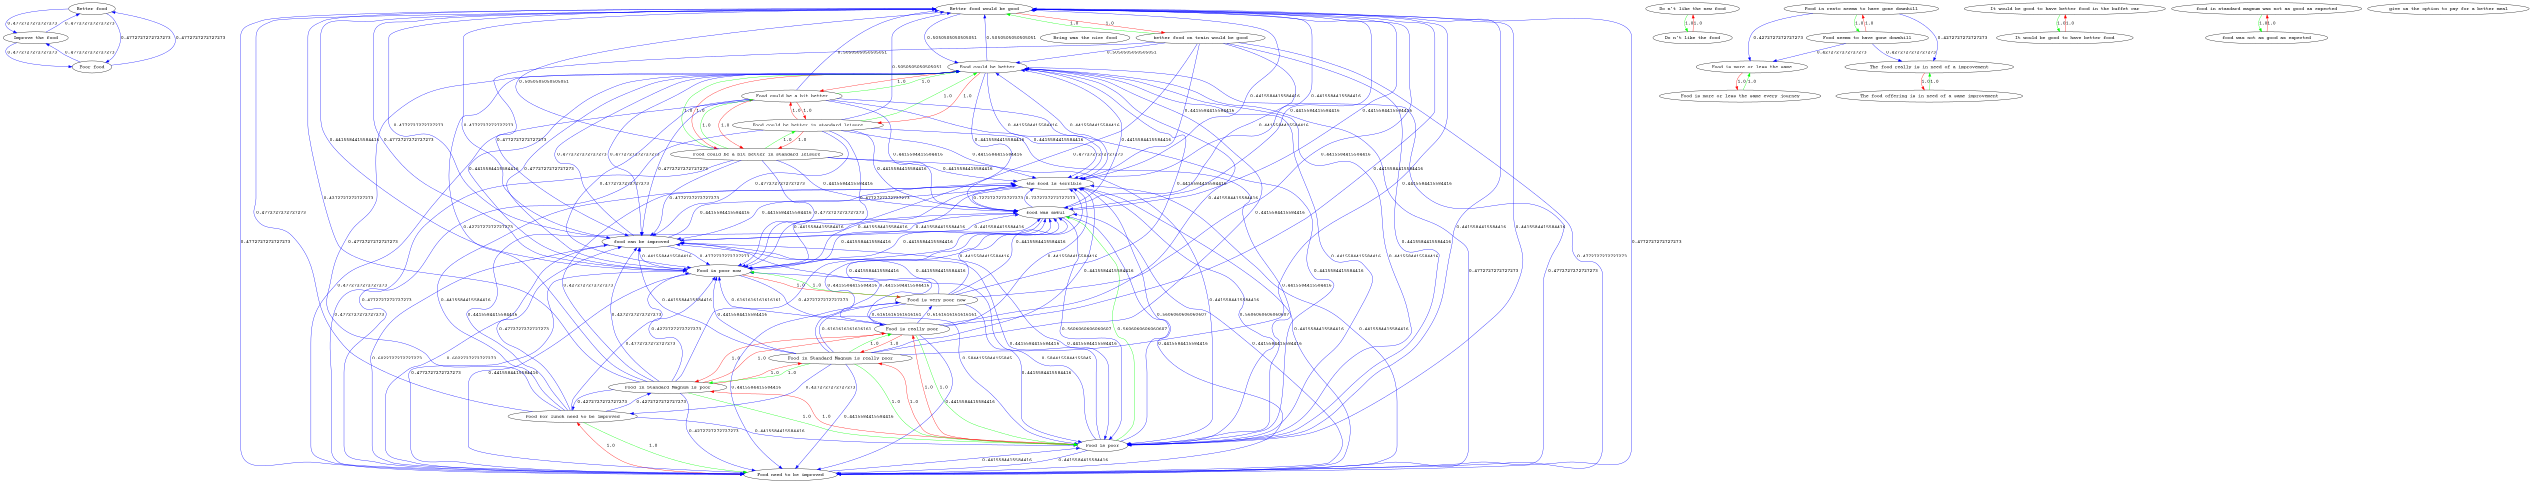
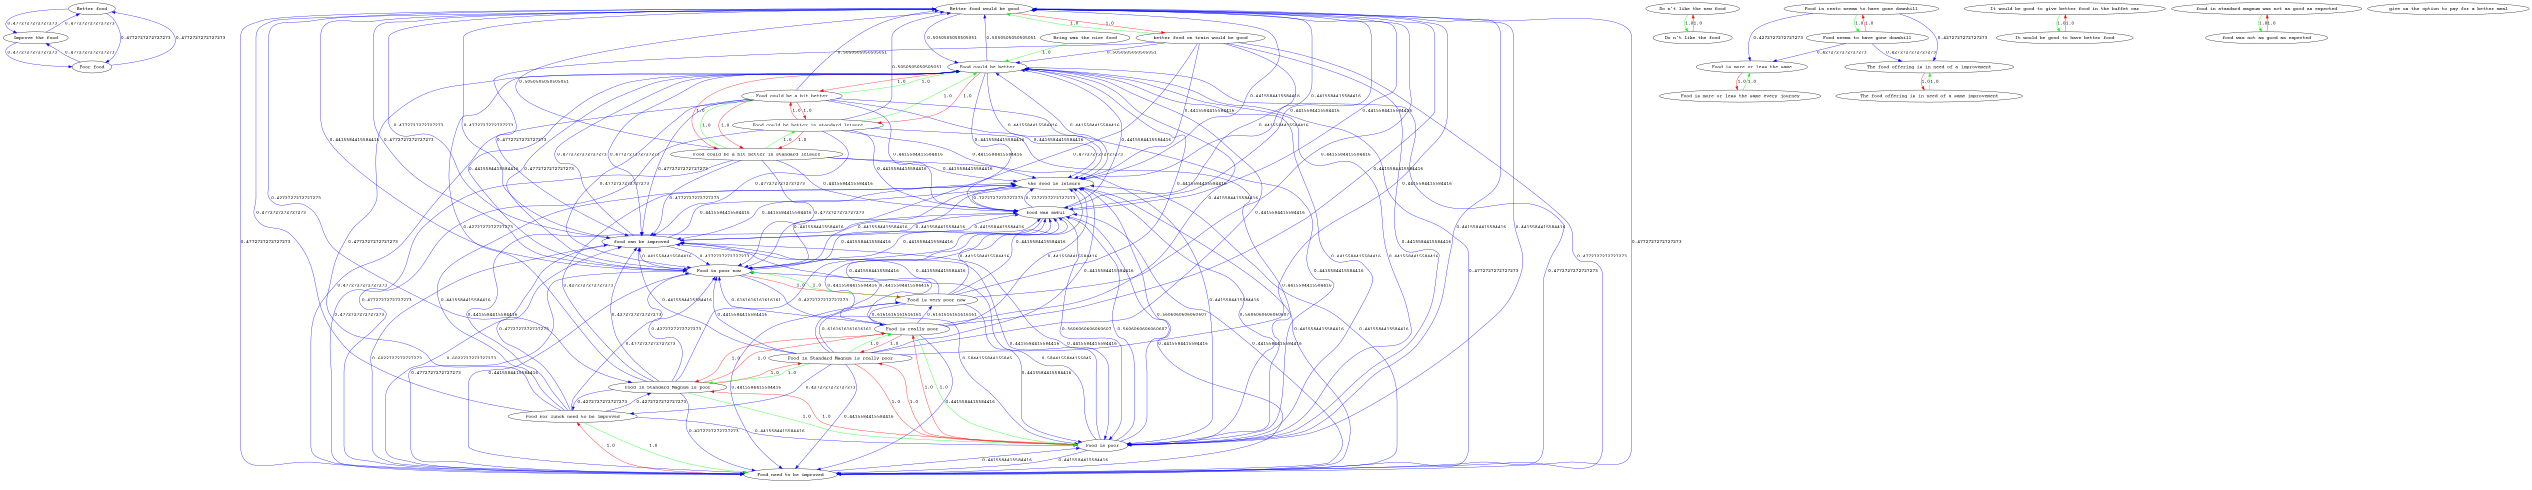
  digraph {
    fontname="Courier Prime"
    node [fontname="Courier Prime"]
    edge [color=blue fontname="Courier Prime"]
    "Better food"
    "Improve the food"
    "Poor food"
    "Better food would be good"
    "Food could be better"
    "Food need to be improved"
    "Food is poor"
    "Food is poor now"
    "better food on train would be good"
    "food can be improved"
    "food was awful"
-   "the food is terrible"
+   "the food is terrible" [label="the food is leisure"]
    "Food could be a bit better in standard leisure"
    "Food could be better in standard leisure"
    "Food could be a bit better"
    "Food for lunch need to be improved"
    "Food in Standard Magnum is poor"
    "Food in Standard Magnum is really poor"
    "Food is really poor"
    "Food is very poor now"
    n21 [label="Bring was the nice food"]
    "Do n't like the new food"
    "Do n't like the food"
    "Food in resto seems to have gone downhill"
    "Food seems to have gone downhill"
    "Food is more or less the same"
-   "The food offering is in need of a improvement" [label="The food really is in need of a improvement"]
+   "The food offering is in need of a improvement"
    "Food is more or less the same every journey"
    n29 [label="The food offering is in need of a same improvement"]
-   "It would be good to have better food in the buffet car"
+   "It would be good to have better food in the buffet car" [label="It would be good to give better food in the buffet car"]
    "It would be good to have better food"
    "food in standard magnum was not as good as expected"
    "food was not as good as expected"
    "give us the option to pay for a better meal"
    "Better food" -> "Improve the food" [label=0.4772727272727273]
    "Better food" -> "Poor food" [label=0.4772727272727273]
    "Improve the food" -> "Better food" [label=0.4772727272727273]
    "Improve the food" -> "Poor food" [label=0.4772727272727273]
    "Poor food" -> "Better food" [label=0.4772727272727273]
    "Poor food" -> "Improve the food" [label=0.4772727272727273]
    "Better food would be good" -> "Food could be better" [label=0.5050505050505051]
    "Better food would be good" -> "Food need to be improved" [label=0.4772727272727273]
    "Better food would be good" -> "Food is poor" [label=0.4415584415584416]
    "Better food would be good" -> "Food is poor now" [label=0.4772727272727273]
    "Better food would be good" -> "better food on train would be good" [color=red label=1.0]
    "Better food would be good" -> "food can be improved" [label=0.4772727272727273]
    "Better food would be good" -> "food was awful" [label=0.4415584415584416]
    "Better food would be good" -> "the food is terrible" [label=0.4415584415584416]
    "Food could be better" -> "Better food would be good" [label=0.5050505050505051]
    "Food could be better" -> "Food need to be improved" [label=0.4772727272727273]
    "Food could be better" -> "Food is poor" [label=0.4415584415584416]
    "Food could be better" -> "Food is poor now" [label=0.4772727272727273]
    "Food could be better" -> "food can be improved" [label=0.4772727272727273]
    "Food could be better" -> "food was awful" [label=0.4415584415584416]
    "Food could be better" -> "the food is terrible" [label=0.4415584415584416]
    "Food could be better" -> "Food could be a bit better in standard leisure" [color=red label=1.0]
    "Food could be better" -> "Food could be better in standard leisure" [color=red label=1.0]
    "Food could be better" -> "Food could be a bit better" [color=red label=1.0]
    "Food need to be improved" -> "Better food would be good" [label=0.4772727272727273]
    "Food need to be improved" -> "Food could be better" [label=0.4772727272727273]
    "Food need to be improved" -> "Food is poor" [label=0.4415584415584416]
    "Food need to be improved" -> "Food is poor now" [label=0.4772727272727273]
    "Food need to be improved" -> "food can be improved" [label=0.6022727272727273]
    "Food need to be improved" -> "food was awful" [label=0.4415584415584416]
    "Food need to be improved" -> "the food is terrible" [label=0.4415584415584416]
    "Food need to be improved" -> "Food for lunch need to be improved" [color=red label=1.0]
    "Food is poor" -> "Better food would be good" [label=0.4415584415584416]
    "Food is poor" -> "Food could be better" [label=0.4415584415584416]
    "Food is poor" -> "Food need to be improved" [label=0.4415584415584416]
    "Food is poor" -> "Food is poor now" [label=0.5844155844155845]
    "Food is poor" -> "food can be improved" [label=0.4415584415584416]
-   "Food is poor" -> "food was awful" [color=green label=0.5606060606060607]
+   "Food is poor" -> "food was awful" [label=0.5606060606060607]
    "Food is poor" -> "the food is terrible" [label=0.5606060606060607]
    "Food is poor" -> "Food in Standard Magnum is poor" [color=red label=1.0]
    "Food is poor" -> "Food in Standard Magnum is really poor" [color=red label=1.0]
    "Food is poor" -> "Food is really poor" [color=red label=1.0]
    "Food is poor now" -> "Better food would be good" [label=0.4415584415584416]
    "Food is poor now" -> "Food could be better" [label=0.4415584415584416]
    "Food is poor now" -> "Food need to be improved" [label=0.4415584415584416]
    "Food is poor now" -> "Food is poor" [label=0.5844155844155845]
    "Food is poor now" -> "food can be improved" [label=0.4415584415584416]
    "Food is poor now" -> "food was awful" [label=0.4415584415584416]
    "Food is poor now" -> "the food is terrible" [label=0.4415584415584416]
    "Food is poor now" -> "Food is very poor now" [color=red label=1.0]
    "better food on train would be good" -> "Better food would be good" [color=green label=1.0]
    "better food on train would be good" -> "Food could be better" [label=0.5050505050505051]
    "better food on train would be good" -> "Food need to be improved" [label=0.4772727272727273]
    "better food on train would be good" -> "Food is poor" [label=0.4415584415584416]
    "better food on train would be good" -> "Food is poor now" [label=0.4772727272727273]
    "better food on train would be good" -> "food can be improved" [label=0.4772727272727273]
    "better food on train would be good" -> "food was awful" [label=0.4415584415584416]
    "better food on train would be good" -> "the food is terrible" [label=0.4415584415584416]
    "food can be improved" -> "Better food would be good" [label=0.4772727272727273]
    "food can be improved" -> "Food could be better" [label=0.4772727272727273]
    "food can be improved" -> "Food need to be improved" [label=0.6022727272727273]
    "food can be improved" -> "Food is poor" [label=0.4415584415584416]
    "food can be improved" -> "Food is poor now" [label=0.4772727272727273]
    "food can be improved" -> "food was awful" [label=0.4415584415584416]
    "food can be improved" -> "the food is terrible" [label=0.4415584415584416]
    "food was awful" -> "Better food would be good" [label=0.4415584415584416]
    "food was awful" -> "Food could be better" [label=0.4415584415584416]
    "food was awful" -> "Food need to be improved" [label=0.4415584415584416]
    "food was awful" -> "Food is poor" [label=0.5606060606060607]
    "food was awful" -> "Food is poor now" [label=0.4415584415584416]
    "food was awful" -> "food can be improved" [label=0.4415584415584416]
    "food was awful" -> "the food is terrible" [label=0.7272727272727273]
    "the food is terrible" -> "Better food would be good" [label=0.4415584415584416]
    "the food is terrible" -> "Food could be better" [label=0.4415584415584416]
    "the food is terrible" -> "Food need to be improved" [label=0.4415584415584416]
    "the food is terrible" -> "Food is poor" [label=0.5606060606060607]
    "the food is terrible" -> "Food is poor now" [label=0.4415584415584416]
    "the food is terrible" -> "food can be improved" [label=0.4415584415584416]
    "the food is terrible" -> "food was awful" [label=0.7272727272727273]
    "Food could be a bit better in standard leisure" -> "Better food would be good" [label=0.5050505050505051]
-   "Food could be a bit better in standard leisure" -> "Food could be better" [color=green label=1.0]
+   n21 -> "Food could be better" [color=green label=1.0]
    "Food could be a bit better in standard leisure" -> "Food need to be improved" [label=0.4772727272727273]
    "Food could be a bit better in standard leisure" -> "Food is poor" [label=0.4415584415584416]
    "Food could be a bit better in standard leisure" -> "Food is poor now" [label=0.4772727272727273]
    "Food could be a bit better in standard leisure" -> "food can be improved" [label=0.4772727272727273]
    "Food could be a bit better in standard leisure" -> "food was awful" [label=0.4415584415584416]
    "Food could be a bit better in standard leisure" -> "the food is terrible" [label=0.4415584415584416]
    "Food could be a bit better in standard leisure" -> "Food could be better in standard leisure" [color=green label=1.0]
    "Food could be a bit better in standard leisure" -> "Food could be a bit better" [color=green label=1.0]
    "Food could be better in standard leisure" -> "Better food would be good" [label=0.5050505050505051]
    "Food could be better in standard leisure" -> "Food could be better" [color=green label=1.0]
    "Food could be better in standard leisure" -> "Food need to be improved" [label=0.4772727272727273]
    "Food could be better in standard leisure" -> "Food is poor" [label=0.4415584415584416]
-   "Food could be better in standard leisure" -> "Food is poor now" [label=0.4772727272727273]
    "Food could be better in standard leisure" -> "food can be improved" [label=0.4772727272727273]
    "Food could be better in standard leisure" -> "food was awful" [label=0.4415584415584416]
    "Food could be better in standard leisure" -> "the food is terrible" [label=0.4415584415584416]
    "Food could be better in standard leisure" -> "Food could be a bit better in standard leisure" [color=red label=1.0]
    "Food could be better in standard leisure" -> "Food could be a bit better" [color=red label=1.0]
    "Food could be a bit better" -> "Better food would be good" [label=0.5050505050505051]
    "Food could be a bit better" -> "Food could be better" [color=green label=1.0]
    "Food could be a bit better" -> "Food need to be improved" [label=0.4772727272727273]
    "Food could be a bit better" -> "Food is poor" [label=0.4415584415584416]
    "Food could be a bit better" -> "Food is poor now" [label=0.4772727272727273]
    "Food could be a bit better" -> "food can be improved" [label=0.4772727272727273]
    "Food could be a bit better" -> "food was awful" [label=0.4415584415584416]
    "Food could be a bit better" -> "the food is terrible" [label=0.4415584415584416]
    "Food could be a bit better" -> "Food could be a bit better in standard leisure" [color=red label=1.0]
    "Food could be a bit better" -> "Food could be better in standard leisure" [color=red label=1.0]
    "Food for lunch need to be improved" -> "Better food would be good" [label=0.4772727272727273]
    "Food for lunch need to be improved" -> "Food could be better" [label=0.4772727272727273]
    "Food for lunch need to be improved" -> "Food need to be improved" [color=green label=1.0]
    "Food for lunch need to be improved" -> "Food is poor" [label=0.4415584415584416]
    "Food for lunch need to be improved" -> "Food is poor now" [label=0.4772727272727273]
    "Food for lunch need to be improved" -> "food can be improved" [label=0.4772727272727273]
    "Food for lunch need to be improved" -> "food was awful" [label=0.4415584415584416]
    "Food for lunch need to be improved" -> "the food is terrible" [label=0.4415584415584416]
    "Food for lunch need to be improved" -> "Food in Standard Magnum is poor" [label=0.4272727272727273]
-   "Food in Standard Magnum is poor" -> "Better food would be good" [label=0.4272727272727273]
+   "Better food would be good" -> "Food in Standard Magnum is poor" [label=0.4272727272727273]
    "Food in Standard Magnum is poor" -> "Food could be better" [label=0.4272727272727273]
    "Food in Standard Magnum is poor" -> "Food need to be improved" [label=0.4272727272727273]
    "Food in Standard Magnum is poor" -> "Food is poor" [color=green label=1.0]
    "Food in Standard Magnum is poor" -> "Food is poor now" [label=0.4272727272727273]
    "Food in Standard Magnum is poor" -> "food can be improved" [label=0.4272727272727273]
    "Food in Standard Magnum is poor" -> "food was awful" [label=0.4272727272727273]
    "Food in Standard Magnum is poor" -> "the food is terrible" [label=0.4272727272727273]
    "Food in Standard Magnum is poor" -> "Food for lunch need to be improved" [label=0.4272727272727273]
    "Food in Standard Magnum is poor" -> "Food in Standard Magnum is really poor" [color=red label=1.0]
    "Food in Standard Magnum is poor" -> "Food is really poor" [color=red label=1.0]
    "Food in Standard Magnum is really poor" -> "Better food would be good" [label=0.4415584415584416]
    "Food in Standard Magnum is really poor" -> "Food could be better" [label=0.4415584415584416]
    "Food in Standard Magnum is really poor" -> "Food need to be improved" [label=0.4415584415584416]
-   "Food in Standard Magnum is really poor" -> "Food is poor" [color=green label=1.0]
+   "Food in Standard Magnum is really poor" -> "Food is poor" [color=red label=1.0]
    "Food in Standard Magnum is really poor" -> "Food is poor now" [label=0.4415584415584416]
    "Food in Standard Magnum is really poor" -> "food can be improved" [label=0.4415584415584416]
    "Food in Standard Magnum is really poor" -> "food was awful" [label=0.4415584415584416]
    "Food in Standard Magnum is really poor" -> "the food is terrible" [label=0.4415584415584416]
    "Food in Standard Magnum is really poor" -> "Food for lunch need to be improved" [label=0.4272727272727273]
    "Food in Standard Magnum is really poor" -> "Food in Standard Magnum is poor" [color=green label=1.0]
    "Food in Standard Magnum is really poor" -> "Food is really poor" [color=green label=1.0]
    "Food in Standard Magnum is really poor" -> "Food is very poor now" [label=0.6161616161616161]
    "Food is really poor" -> "Better food would be good" [label=0.4415584415584416]
    "Food is really poor" -> "Food could be better" [label=0.4415584415584416]
    "Food is really poor" -> "Food need to be improved" [label=0.4415584415584416]
    "Food is really poor" -> "Food is poor" [color=green label=1.0]
    "Food is really poor" -> "Food is poor now" [label=0.6161616161616161]
    "Food is really poor" -> "food can be improved" [label=0.4415584415584416]
    "Food is really poor" -> "food was awful" [label=0.4415584415584416]
    "Food is really poor" -> "the food is terrible" [label=0.4415584415584416]
    "Food is really poor" -> "Food in Standard Magnum is poor" [color=red label=1.0]
    "Food is really poor" -> "Food in Standard Magnum is really poor" [color=red label=1.0]
    "Food is really poor" -> "Food is very poor now" [label=0.6161616161616161]
    "Food is very poor now" -> "Better food would be good" [label=0.4415584415584416]
    "Food is very poor now" -> "Food could be better" [label=0.4415584415584416]
    "Food is very poor now" -> "Food need to be improved" [label=0.4415584415584416]
    "Food is very poor now" -> "Food is poor" [label=0.4415584415584416]
    "Food is very poor now" -> "Food is poor now" [color=green label=1.0]
    "Food is very poor now" -> "food can be improved" [label=0.4415584415584416]
    "Food is very poor now" -> "food was awful" [label=0.4415584415584416]
    "Food is very poor now" -> "the food is terrible" [label=0.4415584415584416]
    "Food is very poor now" -> "Food is really poor" [label=0.6161616161616161]
    "Do n't like the new food" -> "Do n't like the food" [color=green label=1.0]
    "Do n't like the food" -> "Do n't like the new food" [color=red label=1.0]
    "Food in resto seems to have gone downhill" -> "Food seems to have gone downhill" [color=green label=1.0]
    "Food in resto seems to have gone downhill" -> "Food is more or less the same" [label=0.4272727272727273]
    "Food in resto seems to have gone downhill" -> "The food offering is in need of a improvement" [label=0.4272727272727273]
    "Food seems to have gone downhill" -> "Food in resto seems to have gone downhill" [color=red label=1.0]
    "Food seems to have gone downhill" -> "Food is more or less the same" [label=0.4272727272727273]
    "Food seems to have gone downhill" -> "The food offering is in need of a improvement" [label=0.4272727272727273]
    "Food is more or less the same" -> "Food is more or less the same every journey" [color=red label=1.0]
    "The food offering is in need of a improvement" -> n29 [color=red label=1.0]
    "Food is more or less the same every journey" -> "Food is more or less the same" [color=green label=1.0]
    n29 -> "The food offering is in need of a improvement" [color=green label=1.0]
    "It would be good to have better food in the buffet car" -> "It would be good to have better food" [color=green label=1.0]
    "It would be good to have better food" -> "It would be good to have better food in the buffet car" [color=red label=1.0]
    "food in standard magnum was not as good as expected" -> "food was not as good as expected" [color=green label=1.0]
    "food was not as good as expected" -> "food in standard magnum was not as good as expected" [color=red label=1.0]
  }
